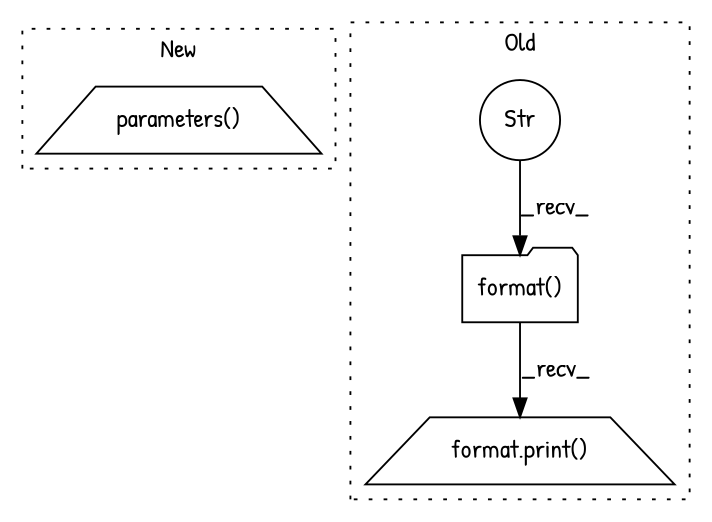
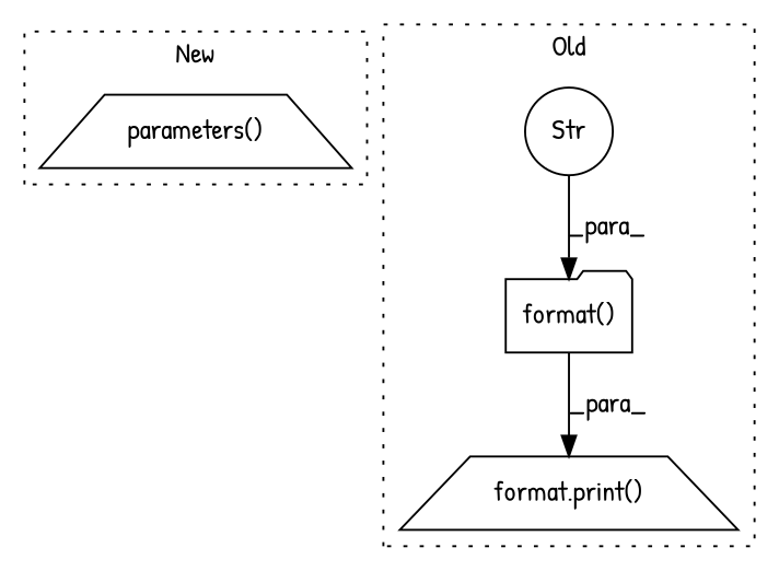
  digraph {
    fontname="Patrick Hand"
    node [a=75 fontname="Patrick Hand" shape=trapezium]
    edge [fontname="Patrick Hand"]
    n1 [l=24 label="parameters()" s=3508]
    n2 [l="87,1" label="format()" s="4525,4689" shape=folder]
    n3 [a=66 l=60 label=Str s=4525 shape=circle]
    n4 [l="6,1" label="format.print()" s="4519,4690"]
    subgraph cluster_1 {
      label=New
      style=dotted
      n1
    }
    subgraph cluster_2 {
      label=Old
      style=dotted
      n2
      n3
      n4
    }
-   n2 -> n4 [label=_recv_]
-   n3 -> n2 [label=_recv_]
+   n2 -> n4 [label=_para_]
+   n3 -> n2 [label=_para_]
  }
